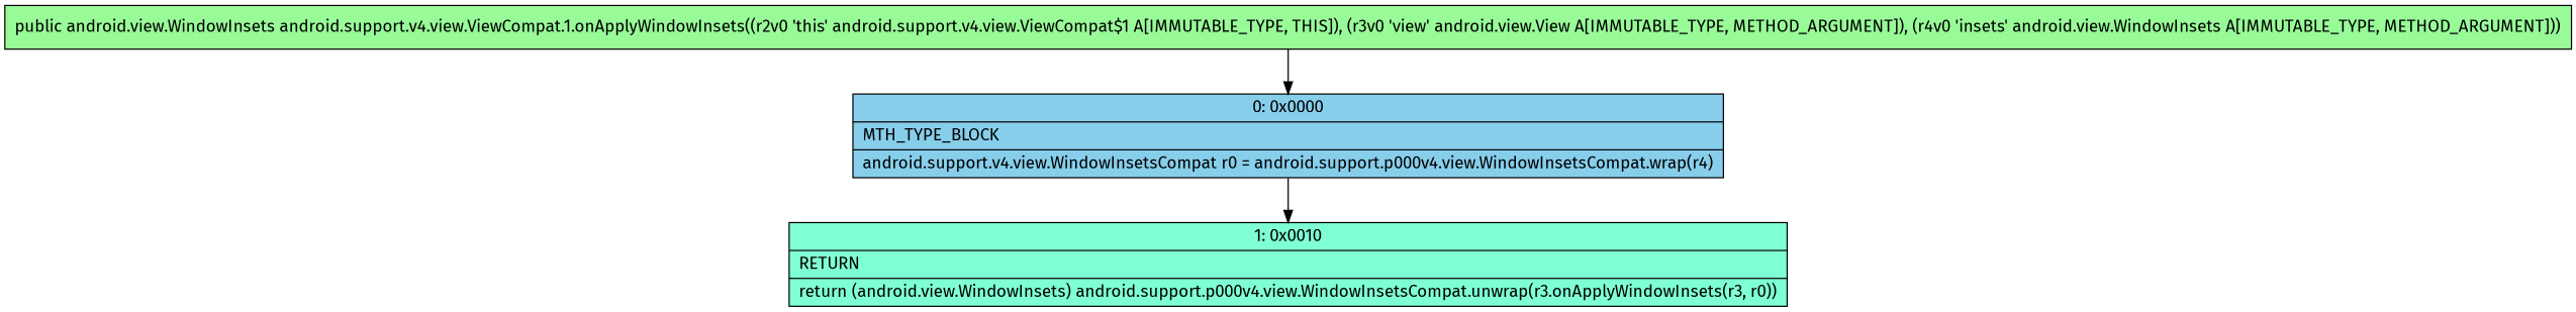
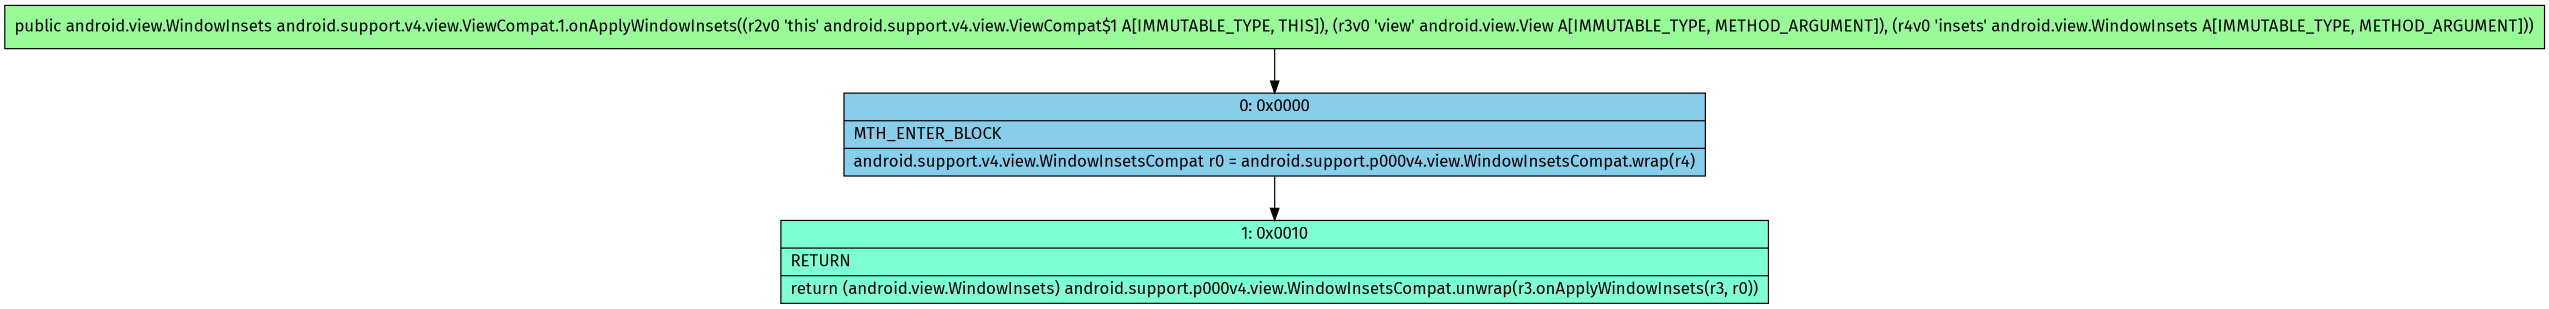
  digraph {
    fontname="Fira Sans"
    node [shape=record style=filled fontname="Fira Sans"]
    edge [fontname="Fira Sans"]
-   n1 [label="{0\:\ 0x0000|MTH_TYPE_BLOCK\l|android.support.v4.view.WindowInsetsCompat r0 = android.support.p000v4.view.WindowInsetsCompat.wrap(r4)\l}" fillcolor=skyblue]
+   n1 [label="{0\:\ 0x0000|MTH_ENTER_BLOCK\l|android.support.v4.view.WindowInsetsCompat r0 = android.support.p000v4.view.WindowInsetsCompat.wrap(r4)\l}" fillcolor=skyblue]
    n2 [label="{1\:\ 0x0010|RETURN\l|return (android.view.WindowInsets) android.support.p000v4.view.WindowInsetsCompat.unwrap(r3.onApplyWindowInsets(r3, r0))\l}" fillcolor=aquamarine]
    n3 [label="{public android.view.WindowInsets android.support.v4.view.ViewCompat.1.onApplyWindowInsets((r2v0 'this' android.support.v4.view.ViewCompat$1 A[IMMUTABLE_TYPE, THIS]), (r3v0 'view' android.view.View A[IMMUTABLE_TYPE, METHOD_ARGUMENT]), (r4v0 'insets' android.view.WindowInsets A[IMMUTABLE_TYPE, METHOD_ARGUMENT])) }" fillcolor=palegreen]
    n1 -> n2
    n3 -> n1
  }
